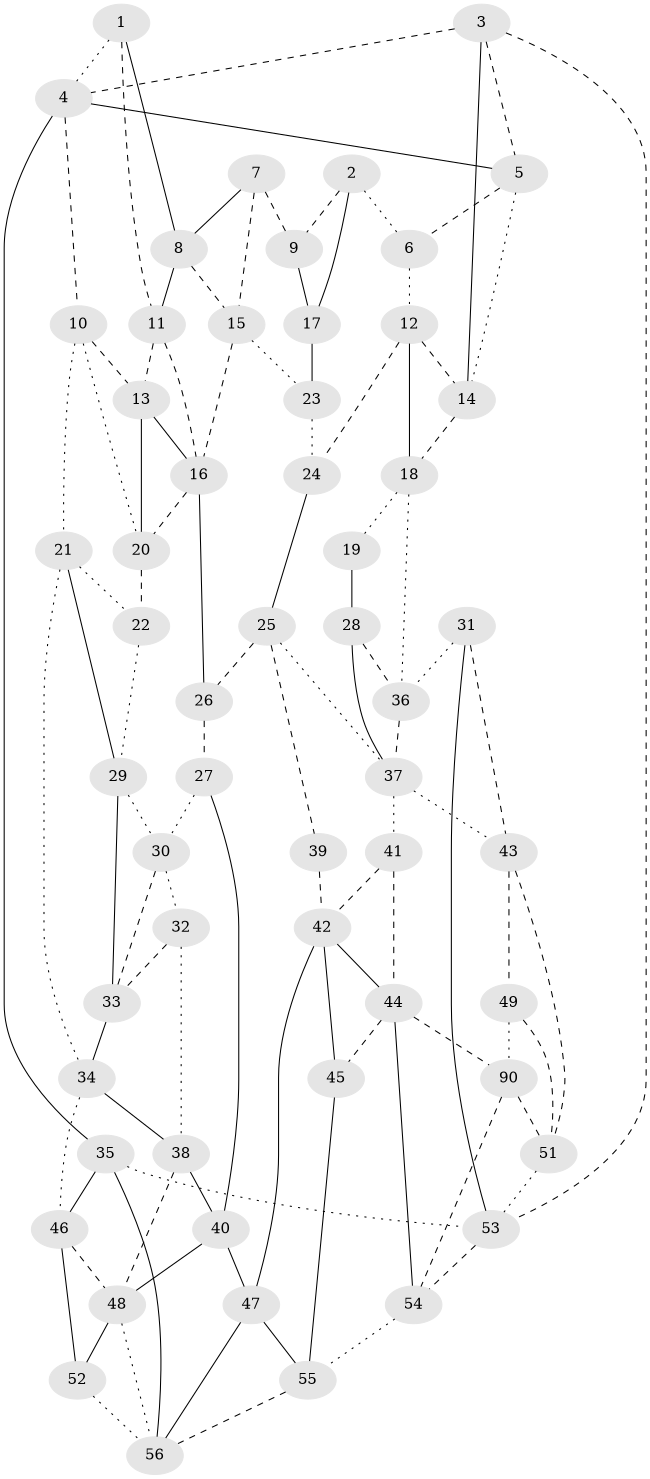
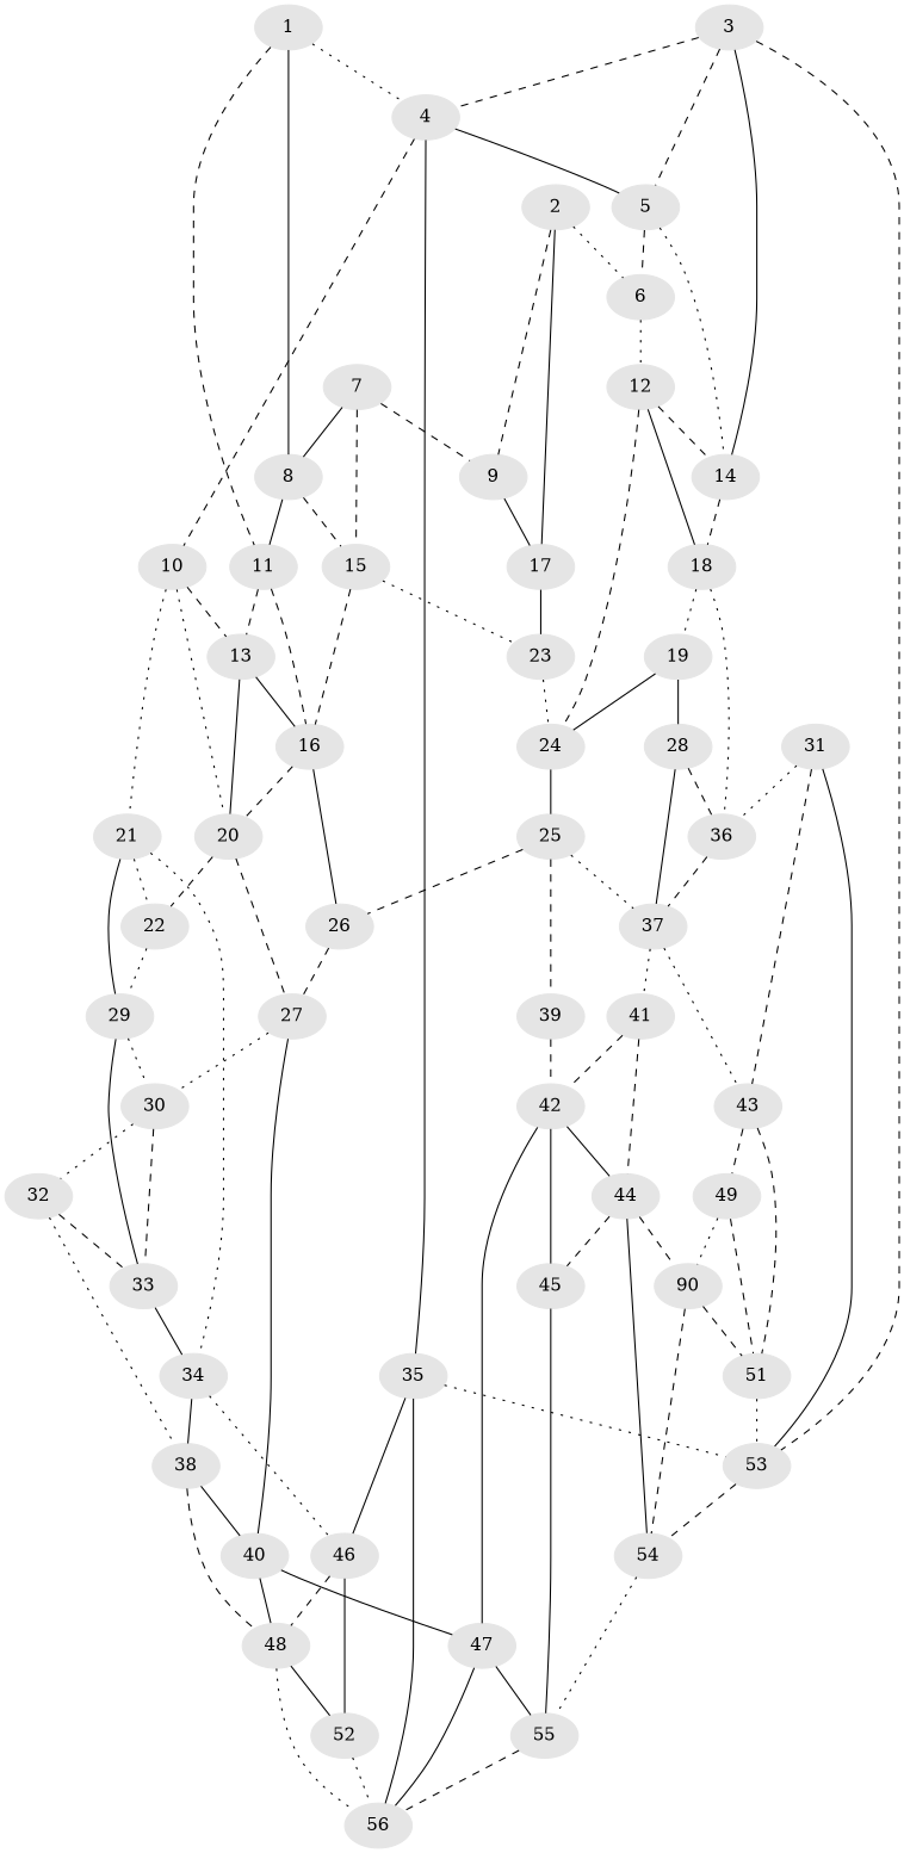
  graph {
    node [color=gray90 style=filled]
    edge [style=dashed weight=1.0]
    1
    4
    8
    11
    5
    10
    35
    15
    13
    16
    2
    6
    9
    17
    12
    23
    3
    14
    53
    18
    54
    20
    21
    46
    56
    24
    7
    22
    27
    29
    34
    26
    19
    36
    25
    28
    37
    30
    40
    33
    38
    39
    43
    41
    42
    32
    48
    47
    31
    49
    51
    52
    44
    45
    55
    n56 [label=90]
    1 -- 4 [style=dotted]
    1 -- 8 [style=solid]
    1 -- 11
    4 -- 5 [style=solid]
    4 -- 10
    4 -- 35 [style=solid]
    8 -- 11 [style=solid]
    8 -- 15
    11 -- 13
    11 -- 16
    5 -- 6 [weight=2.0]
    5 -- 14 [style=dotted]
    10 -- 13
    10 -- 20 [style=dotted]
    10 -- 21 [style=dotted]
    35 -- 53 [style=dotted]
    35 -- 46 [style=solid]
    35 -- 56 [style=solid]
    15 -- 16
    15 -- 23 [style=dotted]
    13 -- 16 [style=solid]
    13 -- 20 [style=solid]
    16 -- 20
    16 -- 26 [style=solid]
    2 -- 6 [style=dotted]
    2 -- 9
    2 -- 17 [style=solid]
    6 -- 12 [style=dotted]
    9 -- 17 [style=solid]
    17 -- 23 [style=solid weight=2.0]
    12 -- 14
    12 -- 18 [style=solid]
    12 -- 24
    23 -- 24 [style=dotted weight=2.0]
    3 -- 4
    3 -- 5
    3 -- 14 [style=solid]
    3 -- 53
    14 -- 18
    53 -- 54
    18 -- 19 [style=dotted]
    18 -- 36 [style=dotted]
    54 -- 55 [style=dotted]
    20 -- 22 [weight=2.0]
+   20 -- 27
    21 -- 22 [style=dotted]
    21 -- 29 [style=solid]
    21 -- 34 [style=dotted]
    46 -- 48
    46 -- 52 [style=solid]
    24 -- 25 [style=solid]
    7 -- 8 [style=solid]
    7 -- 15
    7 -- 9 [weight=2.0]
    22 -- 29 [style=dotted]
    27 -- 30 [style=dotted]
    27 -- 40 [style=solid]
    29 -- 30 [style=dotted]
    29 -- 33 [style=solid]
    34 -- 46 [style=dotted]
    34 -- 38 [style=solid]
    26 -- 27
+   19 -- 24 [style=solid]
    19 -- 28 [style=solid]
    36 -- 37
    25 -- 26
    25 -- 37 [style=dotted]
    25 -- 39
    28 -- 36 [weight=2.0]
    28 -- 37 [style=solid]
    37 -- 43 [style=dotted]
    37 -- 41 [style=dotted]
    30 -- 33
    30 -- 32 [style=dotted]
    40 -- 48 [style=solid]
    40 -- 47 [style=solid]
    33 -- 34 [style=solid]
    38 -- 40 [style=solid]
    38 -- 48
    39 -- 42 [weight=2.0]
    43 -- 49
    43 -- 51
    41 -- 42
    41 -- 44
    42 -- 47 [style=solid]
    42 -- 44 [style=solid]
    42 -- 45 [style=solid]
    32 -- 33
    32 -- 38 [style=dotted weight=2.0]
    48 -- 56 [style=dotted]
    48 -- 52 [style=solid]
    47 -- 56 [style=solid]
    47 -- 55 [style=solid]
    31 -- 53 [style=solid]
    31 -- 36 [style=dotted]
    31 -- 43
    49 -- 51
    49 -- n56 [style=dotted weight=2.0]
    51 -- 53 [style=dotted]
    52 -- 56 [style=dotted weight=2.0]
    44 -- 54 [style=solid]
    44 -- 45
    44 -- n56 [weight=2.0]
    45 -- 55 [style=solid]
    55 -- 56
    n56 -- 54
    n56 -- 51
  }
